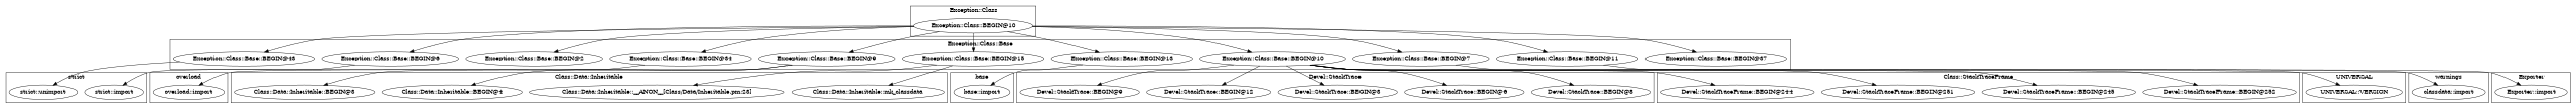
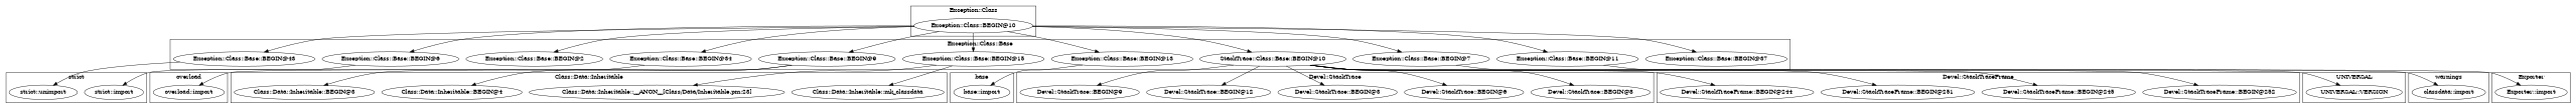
  digraph {
    "base::import"
    n2 [label="classdata::import"]
    "Devel::StackTrace::BEGIN@8"
    "Devel::StackTrace::BEGIN@6"
    "Devel::StackTrace::BEGIN@3"
    "Devel::StackTrace::BEGIN@12"
    "Devel::StackTrace::BEGIN@9"
    "strict::import"
    "strict::unimport"
    "Exporter::import"
    "Devel::StackTraceFrame::BEGIN@252"
    "Devel::StackTraceFrame::BEGIN@245"
    "Devel::StackTraceFrame::BEGIN@251"
    "Devel::StackTraceFrame::BEGIN@244"
    "overload::import"
    "UNIVERSAL::VERSION"
    "Class::Data::Inheritable::mk_classdata"
    "Class::Data::Inheritable::BEGIN@3"
    "Class::Data::Inheritable::__ANON__[Class/Data/Inheritable.pm:23]"
    "Class::Data::Inheritable::BEGIN@4"
    "Exception::Class::Base::BEGIN@37"
    "Exception::Class::Base::BEGIN@6"
    "Exception::Class::Base::BEGIN@43"
    "Exception::Class::Base::BEGIN@34"
    "Exception::Class::Base::BEGIN@9"
    "Exception::Class::Base::BEGIN@13"
-   "Exception::Class::Base::BEGIN@10"
+   "Exception::Class::Base::BEGIN@10" [label="StackTrace::Class::Base::BEGIN@10"]
    "Exception::Class::Base::BEGIN@15"
    "Exception::Class::Base::BEGIN@2"
    "Exception::Class::Base::BEGIN@7"
    "Exception::Class::Base::BEGIN@11"
    "Exception::Class::BEGIN@10"
    subgraph cluster_1 {
      label=base
      "base::import"
    }
    subgraph cluster_2 {
      label=warnings
      n2
    }
    subgraph cluster_3 {
      label="Devel::StackTrace"
      "Devel::StackTrace::BEGIN@8"
      "Devel::StackTrace::BEGIN@6"
      "Devel::StackTrace::BEGIN@3"
      "Devel::StackTrace::BEGIN@12"
      "Devel::StackTrace::BEGIN@9"
    }
    subgraph cluster_4 {
      label="strict"
      "strict::import"
      "strict::unimport"
    }
    subgraph cluster_5 {
      label=Exporter
      "Exporter::import"
    }
    subgraph cluster_6 {
-     label="Class::StackTraceFrame"
+     label="Devel::StackTraceFrame"
      "Devel::StackTraceFrame::BEGIN@252"
      "Devel::StackTraceFrame::BEGIN@245"
      "Devel::StackTraceFrame::BEGIN@251"
      "Devel::StackTraceFrame::BEGIN@244"
    }
    subgraph cluster_7 {
      label=overload
      "overload::import"
    }
    subgraph cluster_8 {
      label=UNIVERSAL
      "UNIVERSAL::VERSION"
    }
    subgraph cluster_9 {
      label="Class::Data::Inheritable"
      "Class::Data::Inheritable::mk_classdata"
      "Class::Data::Inheritable::BEGIN@3"
      "Class::Data::Inheritable::__ANON__[Class/Data/Inheritable.pm:23]"
      "Class::Data::Inheritable::BEGIN@4"
    }
    subgraph cluster_10 {
      label="Exception::Class::Base"
      "Exception::Class::Base::BEGIN@37"
      "Exception::Class::Base::BEGIN@6"
      "Exception::Class::Base::BEGIN@43"
      "Exception::Class::Base::BEGIN@34"
      "Exception::Class::Base::BEGIN@9"
      "Exception::Class::Base::BEGIN@13"
      "Exception::Class::Base::BEGIN@10"
      "Exception::Class::Base::BEGIN@15"
      "Exception::Class::Base::BEGIN@2"
      "Exception::Class::Base::BEGIN@7"
      "Exception::Class::Base::BEGIN@11"
    }
    subgraph cluster_11 {
      label="Exception::Class"
      "Exception::Class::BEGIN@10"
    }
    "Exception::Class::Base::BEGIN@6" -> "strict::import"
    "Exception::Class::Base::BEGIN@43" -> "strict::unimport"
    "Exception::Class::Base::BEGIN@34" -> "overload::import"
    "Exception::Class::Base::BEGIN@9" -> "Class::Data::Inheritable::BEGIN@3"
    "Exception::Class::Base::BEGIN@9" -> "Class::Data::Inheritable::BEGIN@4"
    "Exception::Class::Base::BEGIN@13" -> "base::import"
    "Exception::Class::Base::BEGIN@10" -> "Devel::StackTrace::BEGIN@8"
    "Exception::Class::Base::BEGIN@10" -> "Devel::StackTrace::BEGIN@6"
    "Exception::Class::Base::BEGIN@10" -> "Devel::StackTrace::BEGIN@3"
    "Exception::Class::Base::BEGIN@10" -> "Devel::StackTrace::BEGIN@12"
    "Exception::Class::Base::BEGIN@10" -> "Devel::StackTrace::BEGIN@9"
    "Exception::Class::Base::BEGIN@10" -> "Devel::StackTraceFrame::BEGIN@252"
    "Exception::Class::Base::BEGIN@10" -> "Devel::StackTraceFrame::BEGIN@245"
    "Exception::Class::Base::BEGIN@10" -> "Devel::StackTraceFrame::BEGIN@251"
    "Exception::Class::Base::BEGIN@10" -> "Devel::StackTraceFrame::BEGIN@244"
    "Exception::Class::Base::BEGIN@10" -> "UNIVERSAL::VERSION"
    "Exception::Class::Base::BEGIN@15" -> "Class::Data::Inheritable::mk_classdata"
    "Exception::Class::Base::BEGIN@15" -> "Class::Data::Inheritable::__ANON__[Class/Data/Inheritable.pm:23]"
    "Exception::Class::Base::BEGIN@7" -> n2
    "Exception::Class::Base::BEGIN@11" -> "Exporter::import"
    "Exception::Class::BEGIN@10" -> "Exception::Class::Base::BEGIN@37"
    "Exception::Class::BEGIN@10" -> "Exception::Class::Base::BEGIN@6"
    "Exception::Class::BEGIN@10" -> "Exception::Class::Base::BEGIN@43"
    "Exception::Class::BEGIN@10" -> "Exception::Class::Base::BEGIN@34"
    "Exception::Class::BEGIN@10" -> "Exception::Class::Base::BEGIN@9"
    "Exception::Class::BEGIN@10" -> "Exception::Class::Base::BEGIN@13"
    "Exception::Class::BEGIN@10" -> "Exception::Class::Base::BEGIN@10"
    "Exception::Class::BEGIN@10" -> "Exception::Class::Base::BEGIN@15"
    "Exception::Class::BEGIN@10" -> "Exception::Class::Base::BEGIN@2"
    "Exception::Class::BEGIN@10" -> "Exception::Class::Base::BEGIN@7"
    "Exception::Class::BEGIN@10" -> "Exception::Class::Base::BEGIN@11"
  }
